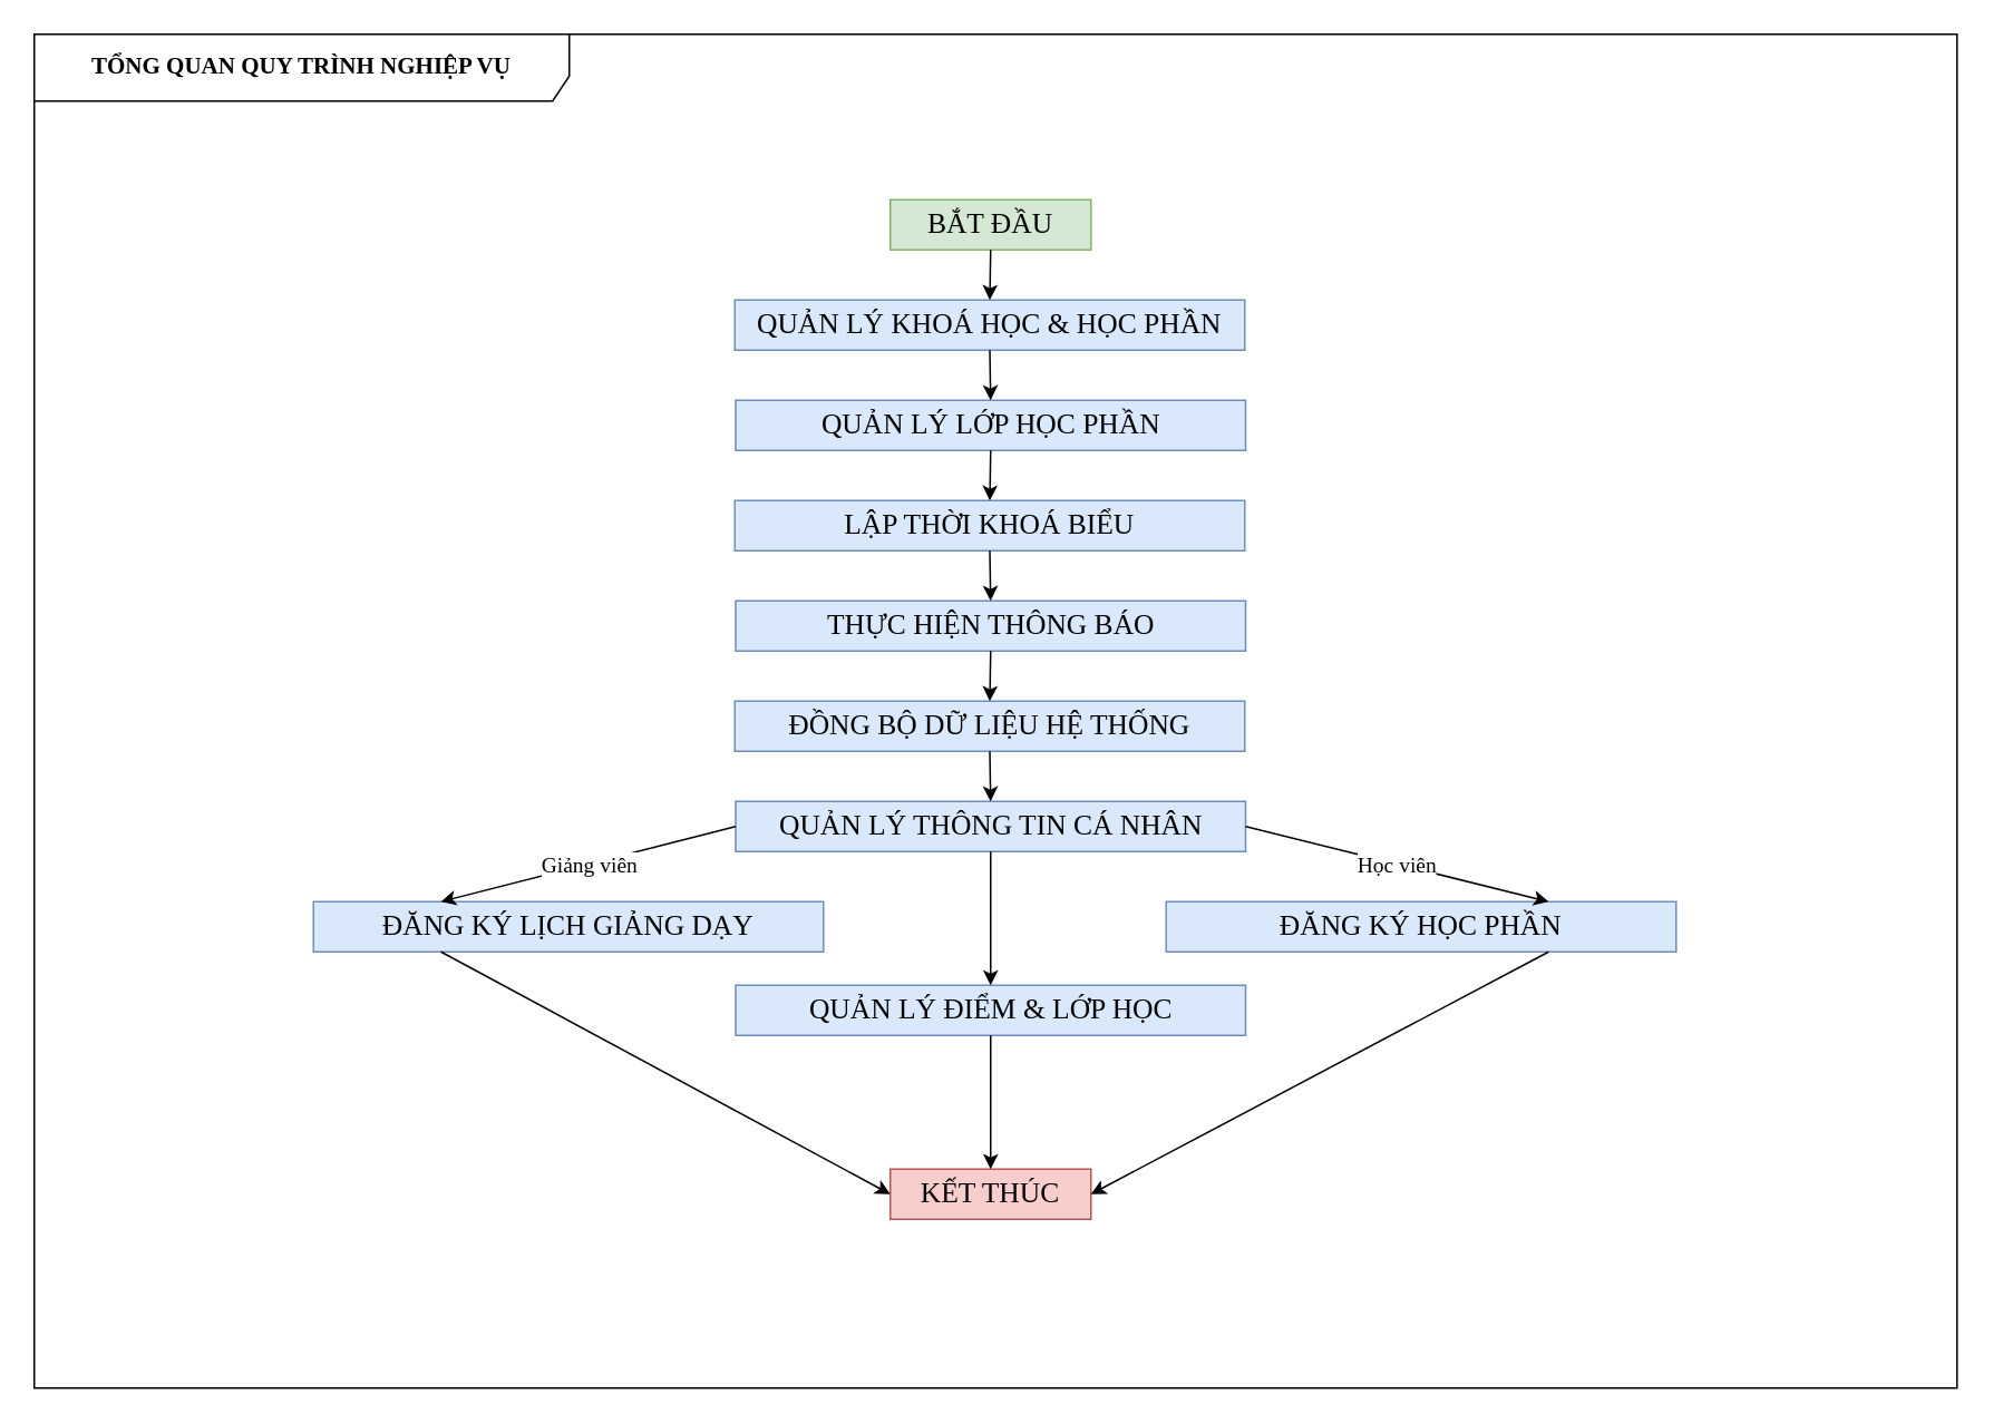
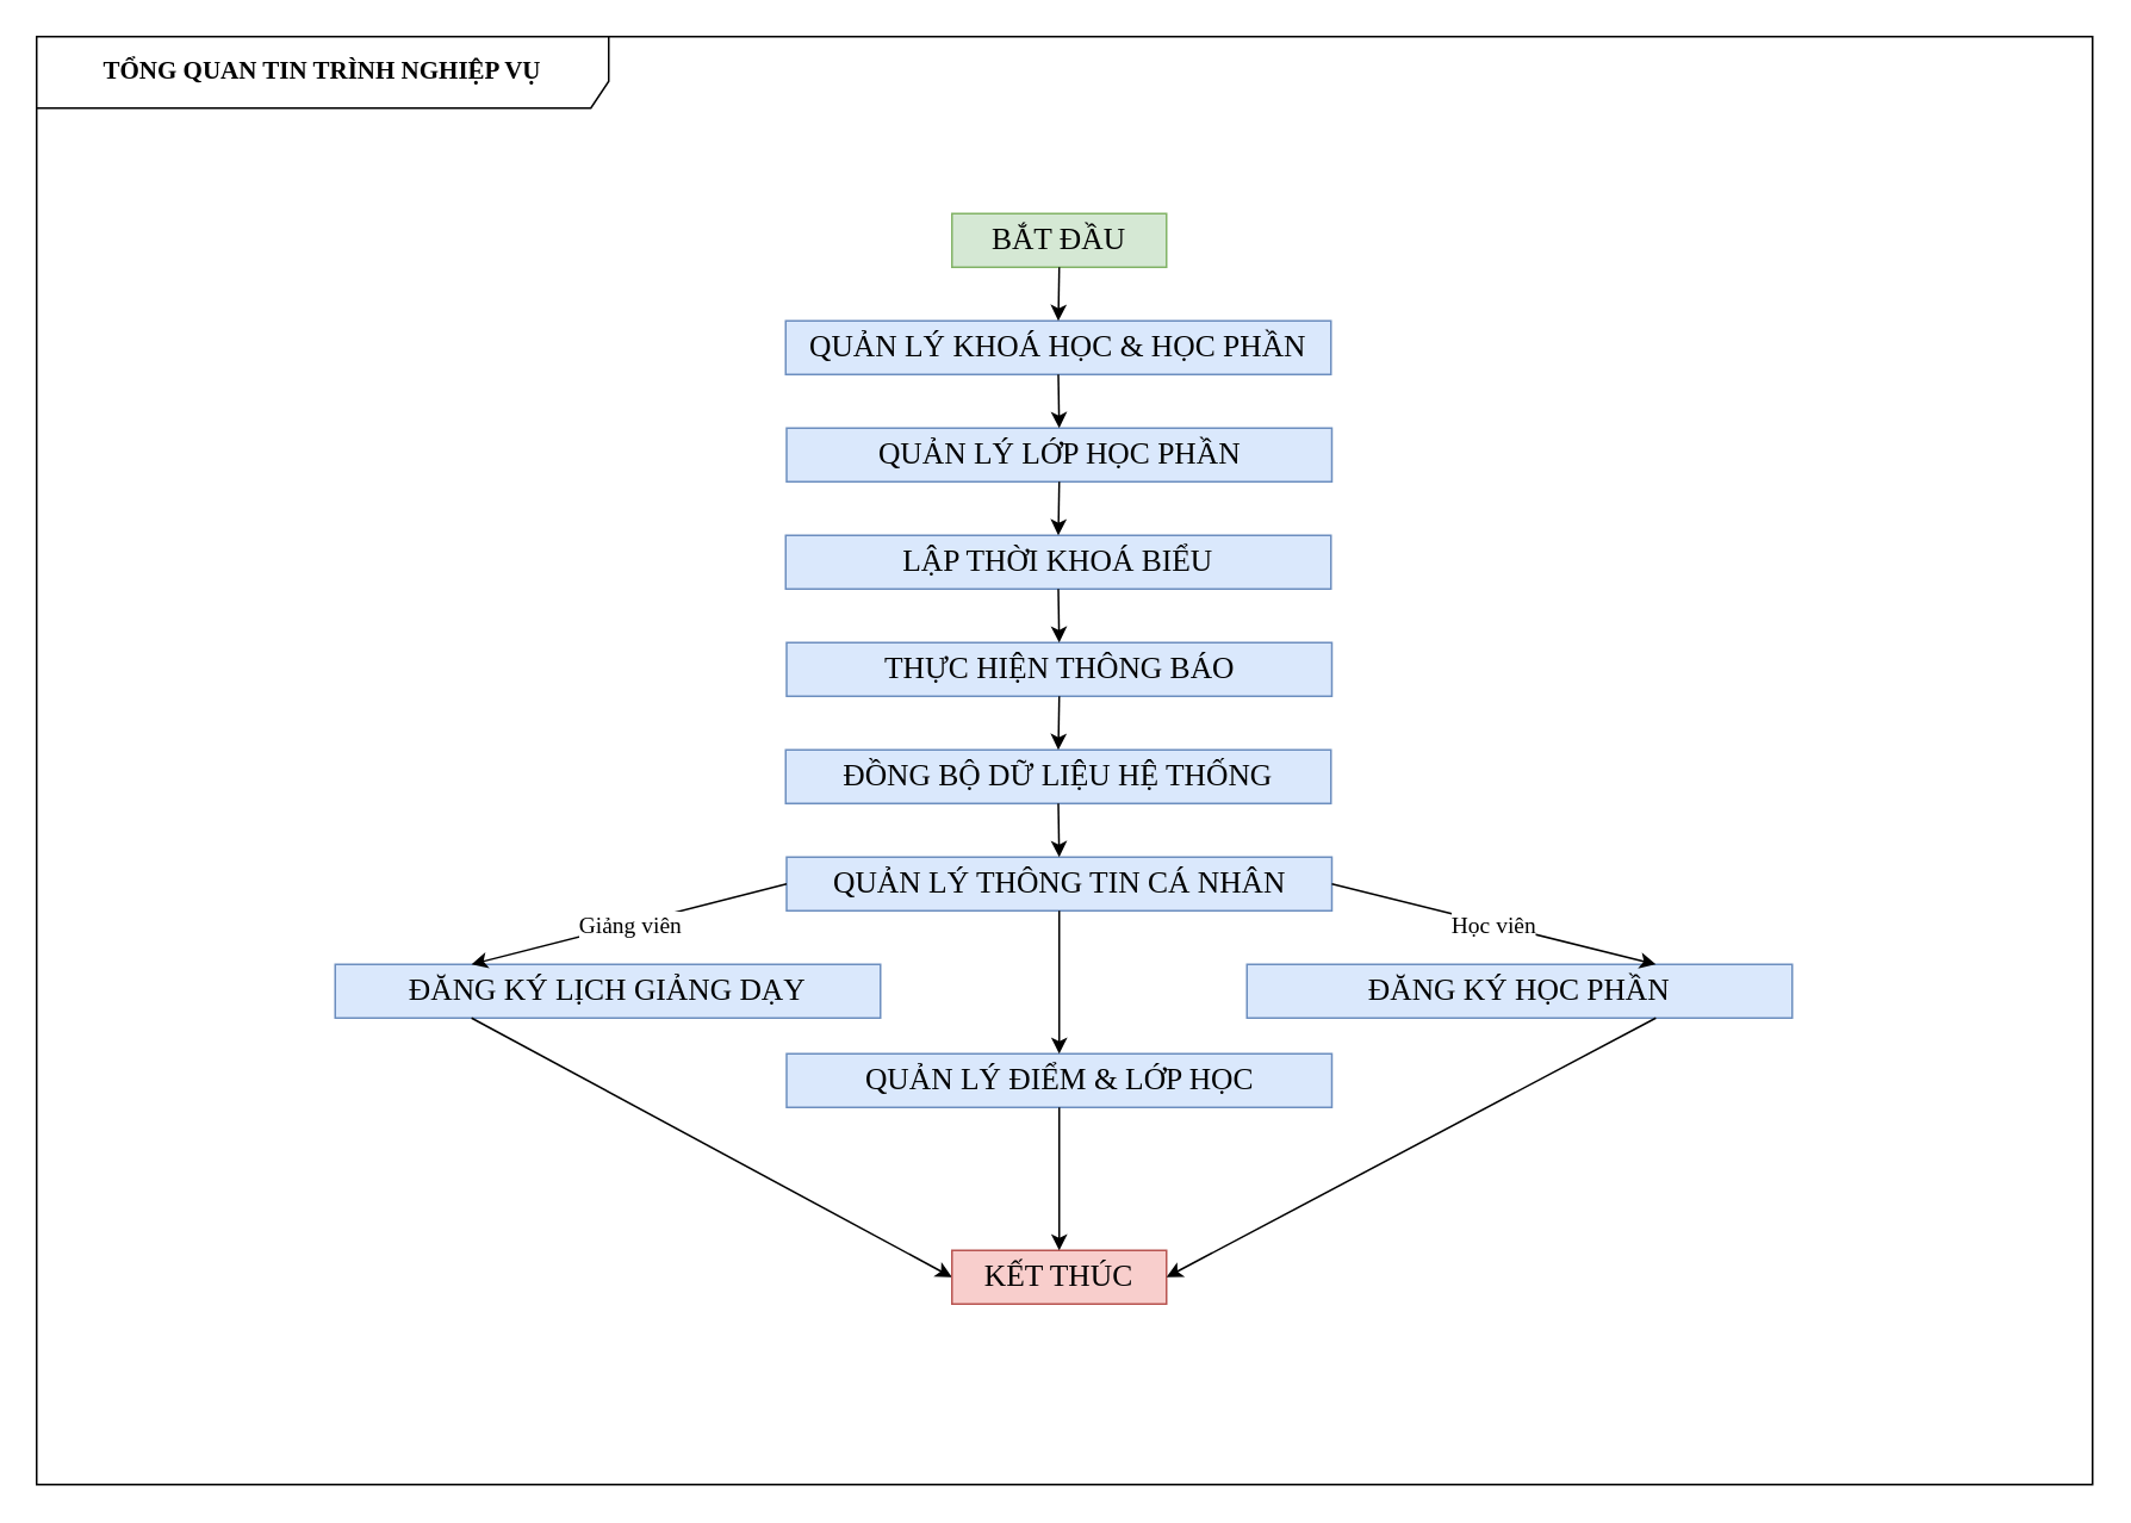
  <mxCell id="0" />
  <mxCell id="1" parent="0" />
  <mxCell id="2" value="&lt;font face=&quot;Times New Roman&quot; style=&quot;font-size: 17px;&quot;&gt;BẮT ĐẦU&lt;/font&gt;" style="rounded=0;whiteSpace=wrap;html=1;fillColor=#d5e8d4;strokeColor=#82b366;" parent="1" vertex="1"><mxGeometry x="532" y="119" width="120" height="30" as="geometry" /></mxCell>
  <mxCell id="3" value="&lt;font face=&quot;Times New Roman&quot; style=&quot;font-size: 17px;&quot;&gt;QUẢN LÝ KHOÁ HỌC &amp;amp; HỌC PHẦN&lt;/font&gt;" style="rounded=0;whiteSpace=wrap;html=1;fillColor=#dae8fc;strokeColor=#6c8ebf;" parent="1" vertex="1"><mxGeometry x="439" y="179" width="305" height="30" as="geometry" /></mxCell>
  <mxCell id="4" value="&lt;font face=&quot;Times New Roman&quot; style=&quot;font-size: 17px;&quot;&gt;QUẢN LÝ LỚP HỌC PHẦN&lt;/font&gt;" style="rounded=0;whiteSpace=wrap;html=1;fillColor=#dae8fc;strokeColor=#6c8ebf;" parent="1" vertex="1"><mxGeometry x="439.5" y="239" width="305" height="30" as="geometry" /></mxCell>
  <mxCell id="5" value="&lt;font face=&quot;Times New Roman&quot;&gt;&lt;span style=&quot;font-size: 17px;&quot;&gt;LẬP THỜI KHOÁ BIỂU&lt;/span&gt;&lt;/font&gt;" style="rounded=0;whiteSpace=wrap;html=1;fillColor=#dae8fc;strokeColor=#6c8ebf;" parent="1" vertex="1"><mxGeometry x="439" y="299" width="305" height="30" as="geometry" /></mxCell>
  <mxCell id="6" value="&lt;font face=&quot;Times New Roman&quot;&gt;&lt;span style=&quot;font-size: 17px;&quot;&gt;THỰC HIỆN THÔNG BÁO&lt;/span&gt;&lt;/font&gt;" style="rounded=0;whiteSpace=wrap;html=1;fillColor=#dae8fc;strokeColor=#6c8ebf;" parent="1" vertex="1"><mxGeometry x="439.5" y="359" width="305" height="30" as="geometry" /></mxCell>
  <mxCell id="7" value="&lt;font face=&quot;Times New Roman&quot;&gt;&lt;span style=&quot;font-size: 17px;&quot;&gt;ĐỒNG BỘ DỮ LIỆU HỆ THỐNG&lt;/span&gt;&lt;/font&gt;" style="rounded=0;whiteSpace=wrap;html=1;fillColor=#dae8fc;strokeColor=#6c8ebf;" parent="1" vertex="1"><mxGeometry x="439" y="419" width="305" height="30" as="geometry" /></mxCell>
  <mxCell id="8" value="&lt;font face=&quot;Times New Roman&quot;&gt;&lt;span style=&quot;font-size: 17px;&quot;&gt;QUẢN LÝ THÔNG TIN CÁ NHÂN&lt;/span&gt;&lt;/font&gt;" style="rounded=0;whiteSpace=wrap;html=1;fillColor=#dae8fc;strokeColor=#6c8ebf;" parent="1" vertex="1"><mxGeometry x="439.5" y="479" width="305" height="30" as="geometry" /></mxCell>
  <mxCell id="9" value="&lt;font face=&quot;Times New Roman&quot;&gt;&lt;span style=&quot;font-size: 17px;&quot;&gt;ĐĂNG KÝ LỊCH GIẢNG DẠY&lt;/span&gt;&lt;/font&gt;" style="rounded=0;whiteSpace=wrap;html=1;fillColor=#dae8fc;strokeColor=#6c8ebf;" parent="1" vertex="1"><mxGeometry x="187" y="539" width="305" height="30" as="geometry" /></mxCell>
  <mxCell id="10" value="&lt;font face=&quot;Times New Roman&quot;&gt;&lt;span style=&quot;font-size: 17px;&quot;&gt;ĐĂNG KÝ HỌC PHẦN&lt;/span&gt;&lt;/font&gt;" style="rounded=0;whiteSpace=wrap;html=1;fillColor=#dae8fc;strokeColor=#6c8ebf;" parent="1" vertex="1"><mxGeometry x="697" y="539" width="305" height="30" as="geometry" /></mxCell>
  <mxCell id="11" value="&lt;font face=&quot;Times New Roman&quot;&gt;&lt;span style=&quot;font-size: 17px;&quot;&gt;QUẢN LÝ ĐIỂM &amp;amp; LỚP HỌC&lt;/span&gt;&lt;/font&gt;" style="rounded=0;whiteSpace=wrap;html=1;fillColor=#dae8fc;strokeColor=#6c8ebf;" parent="1" vertex="1"><mxGeometry x="439.5" y="589" width="305" height="30" as="geometry" /></mxCell>
  <mxCell id="12" value="" style="endArrow=classic;html=1;rounded=0;exitX=0.5;exitY=1;exitDx=0;exitDy=0;entryX=0.5;entryY=0;entryDx=0;entryDy=0;" parent="1" source="2" target="3" edge="1"><mxGeometry width="50" height="50" relative="1" as="geometry"><mxPoint x="567" y="539" as="sourcePoint" /><mxPoint x="617" y="489" as="targetPoint" /></mxGeometry></mxCell>
  <mxCell id="13" value="" style="endArrow=classic;html=1;rounded=0;exitX=0.5;exitY=1;exitDx=0;exitDy=0;entryX=0.5;entryY=0;entryDx=0;entryDy=0;" parent="1" source="3" target="4" edge="1"><mxGeometry width="50" height="50" relative="1" as="geometry"><mxPoint x="602" y="159" as="sourcePoint" /><mxPoint x="602" y="189" as="targetPoint" /></mxGeometry></mxCell>
  <mxCell id="14" value="" style="endArrow=classic;html=1;rounded=0;exitX=0.5;exitY=1;exitDx=0;exitDy=0;entryX=0.5;entryY=0;entryDx=0;entryDy=0;" parent="1" source="4" target="5" edge="1"><mxGeometry width="50" height="50" relative="1" as="geometry"><mxPoint x="637" y="249" as="sourcePoint" /><mxPoint x="637" y="279" as="targetPoint" /></mxGeometry></mxCell>
  <mxCell id="15" value="" style="endArrow=classic;html=1;rounded=0;exitX=0.5;exitY=1;exitDx=0;exitDy=0;entryX=0.5;entryY=0;entryDx=0;entryDy=0;" parent="1" source="5" target="6" edge="1"><mxGeometry width="50" height="50" relative="1" as="geometry"><mxPoint x="617" y="319" as="sourcePoint" /><mxPoint x="617" y="349" as="targetPoint" /></mxGeometry></mxCell>
  <mxCell id="16" value="" style="endArrow=classic;html=1;rounded=0;exitX=0.5;exitY=1;exitDx=0;exitDy=0;entryX=0.5;entryY=0;entryDx=0;entryDy=0;" parent="1" source="6" target="7" edge="1"><mxGeometry width="50" height="50" relative="1" as="geometry"><mxPoint x="747" y="289" as="sourcePoint" /><mxPoint x="747" y="319" as="targetPoint" /></mxGeometry></mxCell>
  <mxCell id="17" value="" style="endArrow=classic;html=1;rounded=0;exitX=0.5;exitY=1;exitDx=0;exitDy=0;entryX=0.5;entryY=0;entryDx=0;entryDy=0;" parent="1" source="7" target="8" edge="1"><mxGeometry width="50" height="50" relative="1" as="geometry"><mxPoint x="667" y="389" as="sourcePoint" /><mxPoint x="667" y="419" as="targetPoint" /></mxGeometry></mxCell>
  <mxCell id="18" value="" style="endArrow=classic;html=1;rounded=0;entryX=0.5;entryY=0;entryDx=0;entryDy=0;exitX=0.5;exitY=1;exitDx=0;exitDy=0;" parent="1" source="8" target="11" edge="1"><mxGeometry width="50" height="50" relative="1" as="geometry"><mxPoint x="407" y="574" as="sourcePoint" /><mxPoint x="512" y="619" as="targetPoint" /></mxGeometry></mxCell>
  <mxCell id="19" value="" style="endArrow=classic;html=1;rounded=0;exitX=0;exitY=0.5;exitDx=0;exitDy=0;entryX=0.25;entryY=0;entryDx=0;entryDy=0;" parent="1" source="8" target="9" edge="1"><mxGeometry relative="1" as="geometry"><mxPoint x="197" y="389" as="sourcePoint" /><mxPoint x="297" y="389" as="targetPoint" /></mxGeometry></mxCell>
  <mxCell id="20" value="&lt;font style=&quot;font-size: 13px;&quot; face=&quot;Times New Roman&quot;&gt;Giảng viên&lt;/font&gt;" style="edgeLabel;resizable=0;html=1;;align=center;verticalAlign=middle;" parent="19" connectable="0" vertex="1"><mxGeometry relative="1" as="geometry" /></mxCell>
  <mxCell id="21" value="" style="endArrow=classic;html=1;rounded=0;exitX=1;exitY=0.5;exitDx=0;exitDy=0;entryX=0.75;entryY=0;entryDx=0;entryDy=0;" parent="1" source="8" target="10" edge="1"><mxGeometry relative="1" as="geometry"><mxPoint x="594" y="499" as="sourcePoint" /><mxPoint x="417" y="544" as="targetPoint" /></mxGeometry></mxCell>
  <mxCell id="22" value="&lt;font style=&quot;font-size: 13px;&quot; face=&quot;Times New Roman&quot;&gt;Học viên&lt;/font&gt;" style="edgeLabel;resizable=0;html=1;;align=center;verticalAlign=middle;" parent="21" connectable="0" vertex="1"><mxGeometry relative="1" as="geometry" /></mxCell>
  <mxCell id="23" value="" style="endArrow=classic;html=1;rounded=0;exitX=0.25;exitY=1;exitDx=0;exitDy=0;entryX=0;entryY=0.5;entryDx=0;entryDy=0;" parent="1" source="9" target="24" edge="1"><mxGeometry width="50" height="50" relative="1" as="geometry"><mxPoint x="527" y="619" as="sourcePoint" /><mxPoint x="577" y="569" as="targetPoint" /></mxGeometry></mxCell>
  <mxCell id="24" value="&lt;font face=&quot;Times New Roman&quot;&gt;&lt;span style=&quot;font-size: 17px;&quot;&gt;KẾT THÚC&lt;/span&gt;&lt;/font&gt;" style="rounded=0;whiteSpace=wrap;html=1;fillColor=#f8cecc;strokeColor=#b85450;" parent="1" vertex="1"><mxGeometry x="532" y="699" width="120" height="30" as="geometry" /></mxCell>
  <mxCell id="25" value="" style="endArrow=classic;html=1;rounded=0;exitX=0.75;exitY=1;exitDx=0;exitDy=0;entryX=1;entryY=0.5;entryDx=0;entryDy=0;" parent="1" source="10" target="24" edge="1"><mxGeometry width="50" height="50" relative="1" as="geometry"><mxPoint x="507" y="689" as="sourcePoint" /><mxPoint x="776" y="834" as="targetPoint" /></mxGeometry></mxCell>
  <mxCell id="26" value="" style="endArrow=classic;html=1;rounded=0;entryX=0.5;entryY=0;entryDx=0;entryDy=0;exitX=0.5;exitY=1;exitDx=0;exitDy=0;" parent="1" source="11" target="24" edge="1"><mxGeometry width="50" height="50" relative="1" as="geometry"><mxPoint x="587" y="599" as="sourcePoint" /><mxPoint x="587" y="679" as="targetPoint" /></mxGeometry></mxCell>
- <mxCell id="27" value="&lt;font face=&quot;Times New Roman&quot;&gt;&lt;span style=&quot;font-size: 14px;&quot;&gt;&lt;b&gt;TỔNG QUAN QUY TRÌNH NGHIỆP VỤ&lt;/b&gt;&lt;/span&gt;&lt;/font&gt;" style="shape=umlFrame;whiteSpace=wrap;html=1;pointerEvents=0;width=320;height=40;" vertex="1" parent="1"><mxGeometry x="20" y="20" width="1150" height="810" as="geometry" /></mxCell>
+ <mxCell id="27" value="&lt;font face=&quot;Times New Roman&quot;&gt;&lt;span style=&quot;font-size: 14px;&quot;&gt;&lt;b&gt;TỔNG QUAN TIN TRÌNH NGHIỆP VỤ&lt;/b&gt;&lt;/span&gt;&lt;/font&gt;" style="shape=umlFrame;whiteSpace=wrap;html=1;pointerEvents=0;width=320;height=40;" vertex="1" parent="1"><mxGeometry x="20" y="20" width="1150" height="810" as="geometry" /></mxCell>
